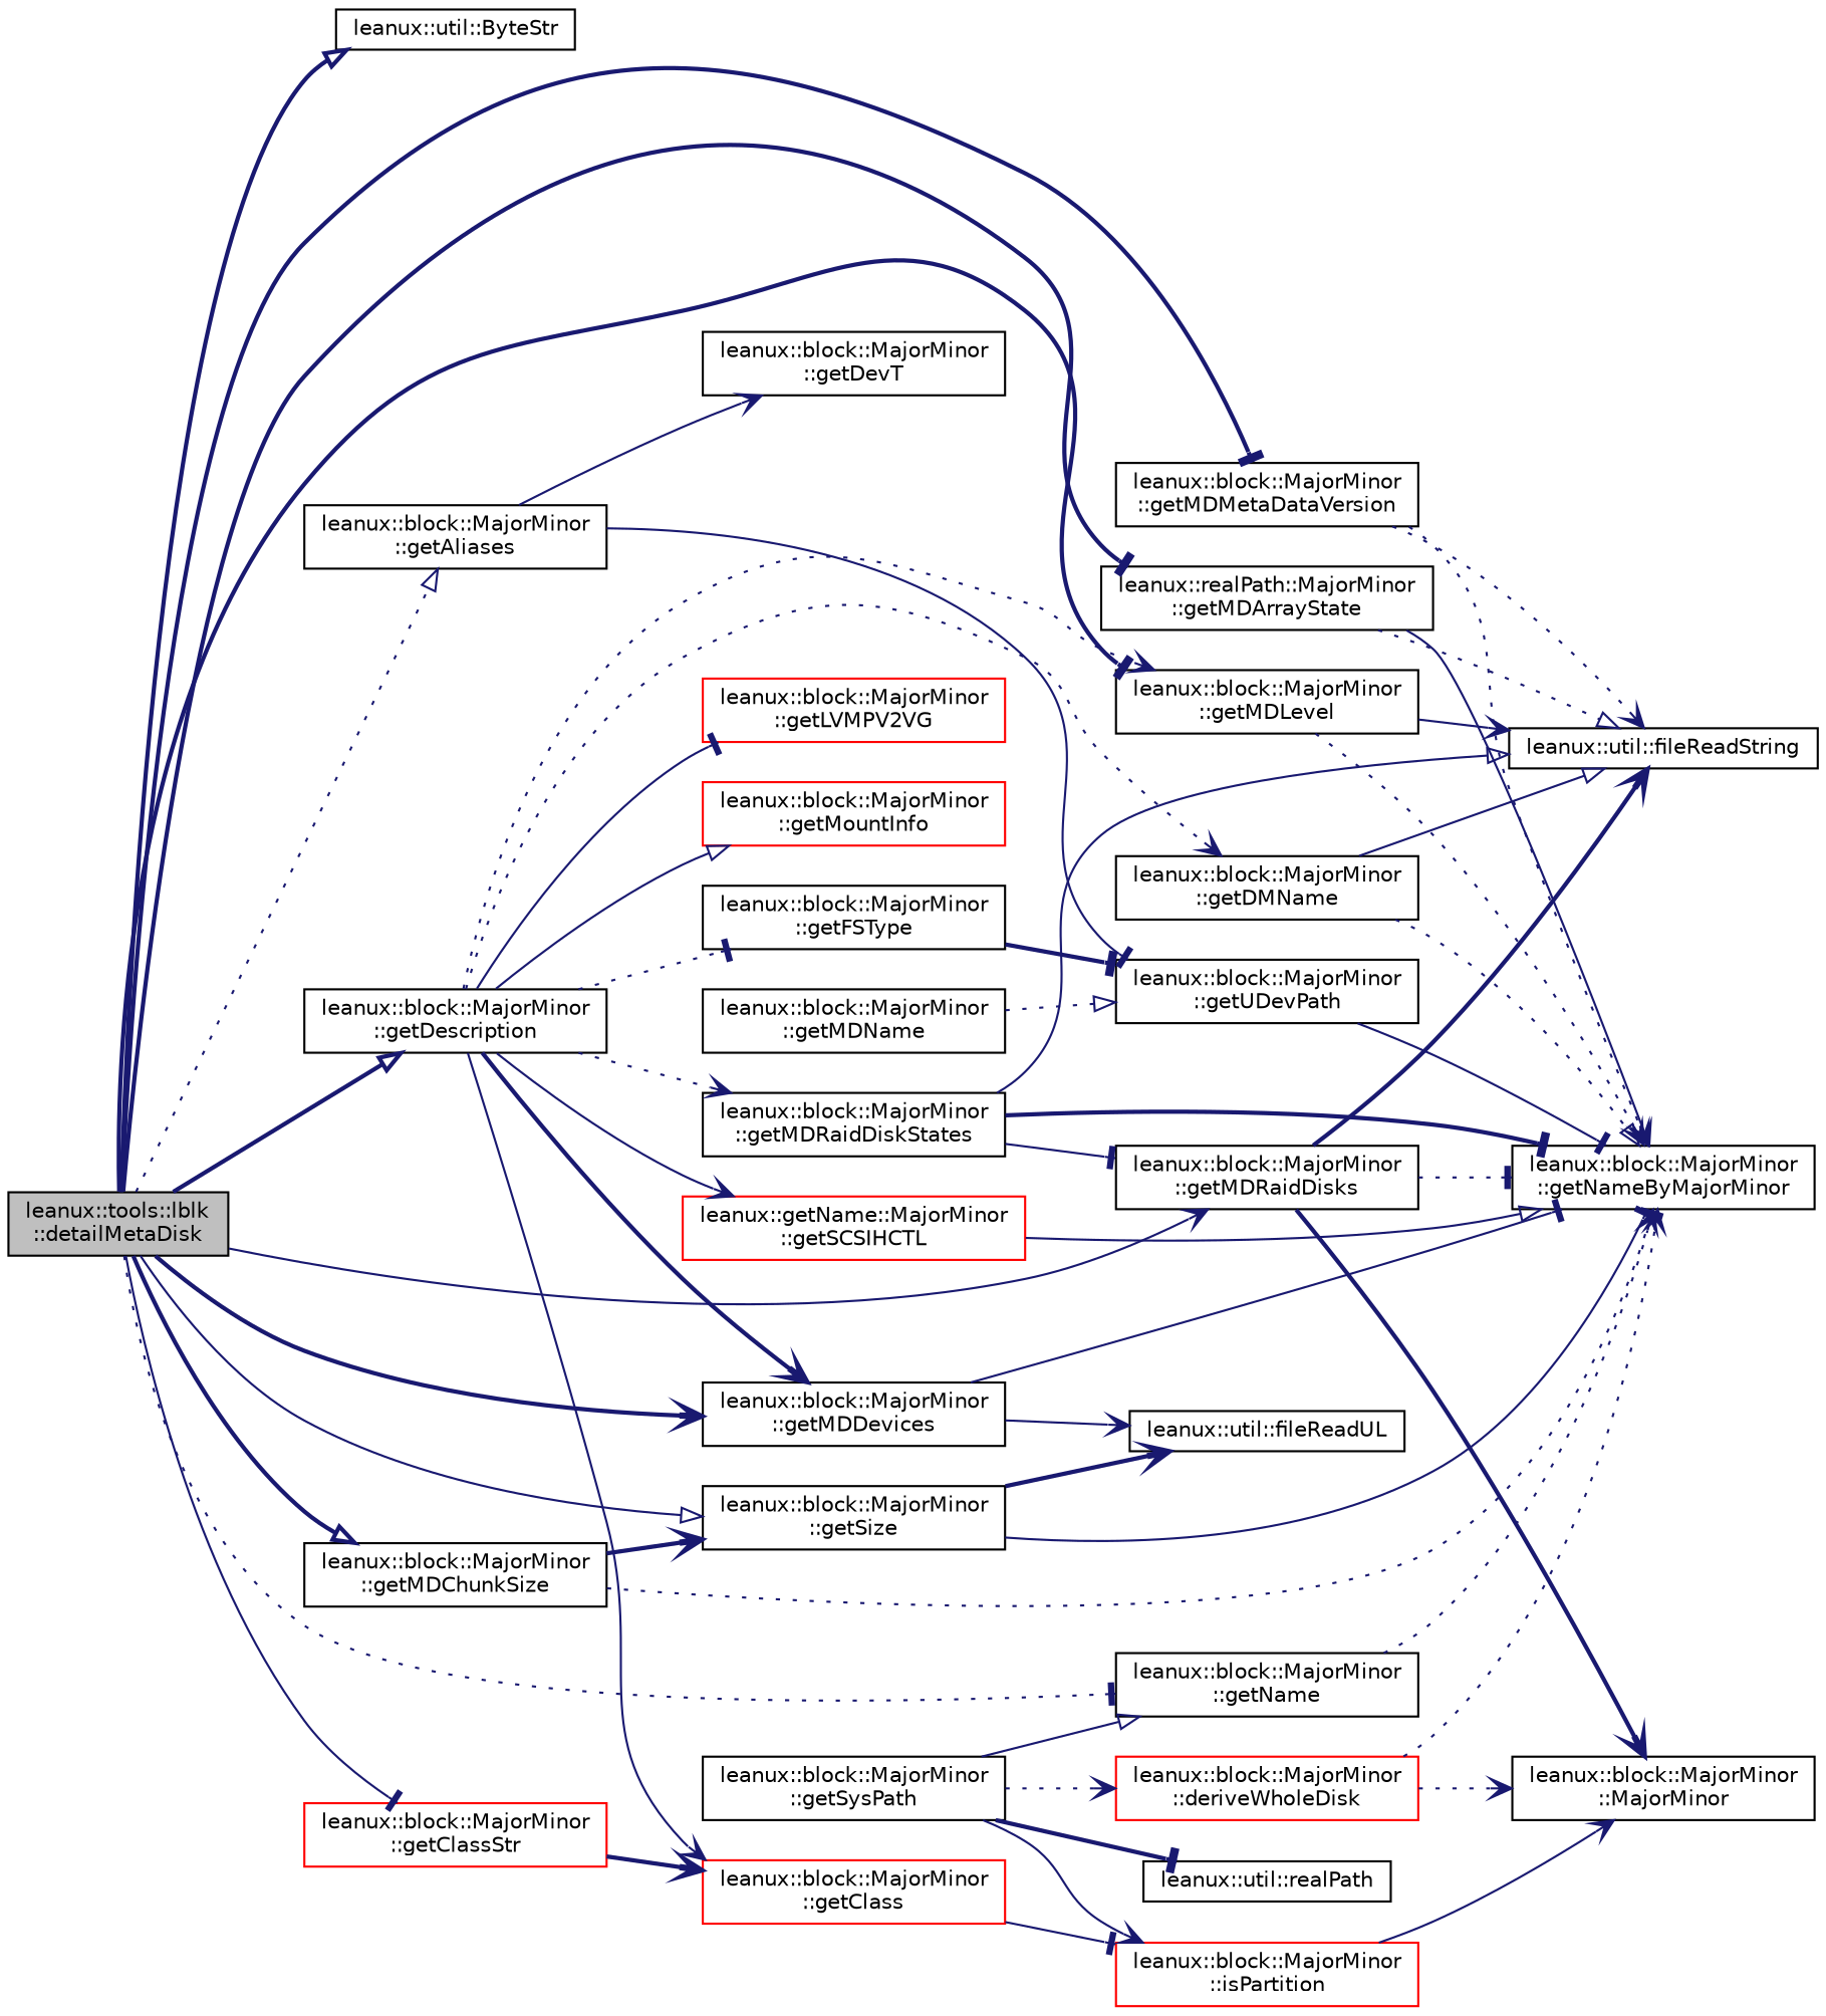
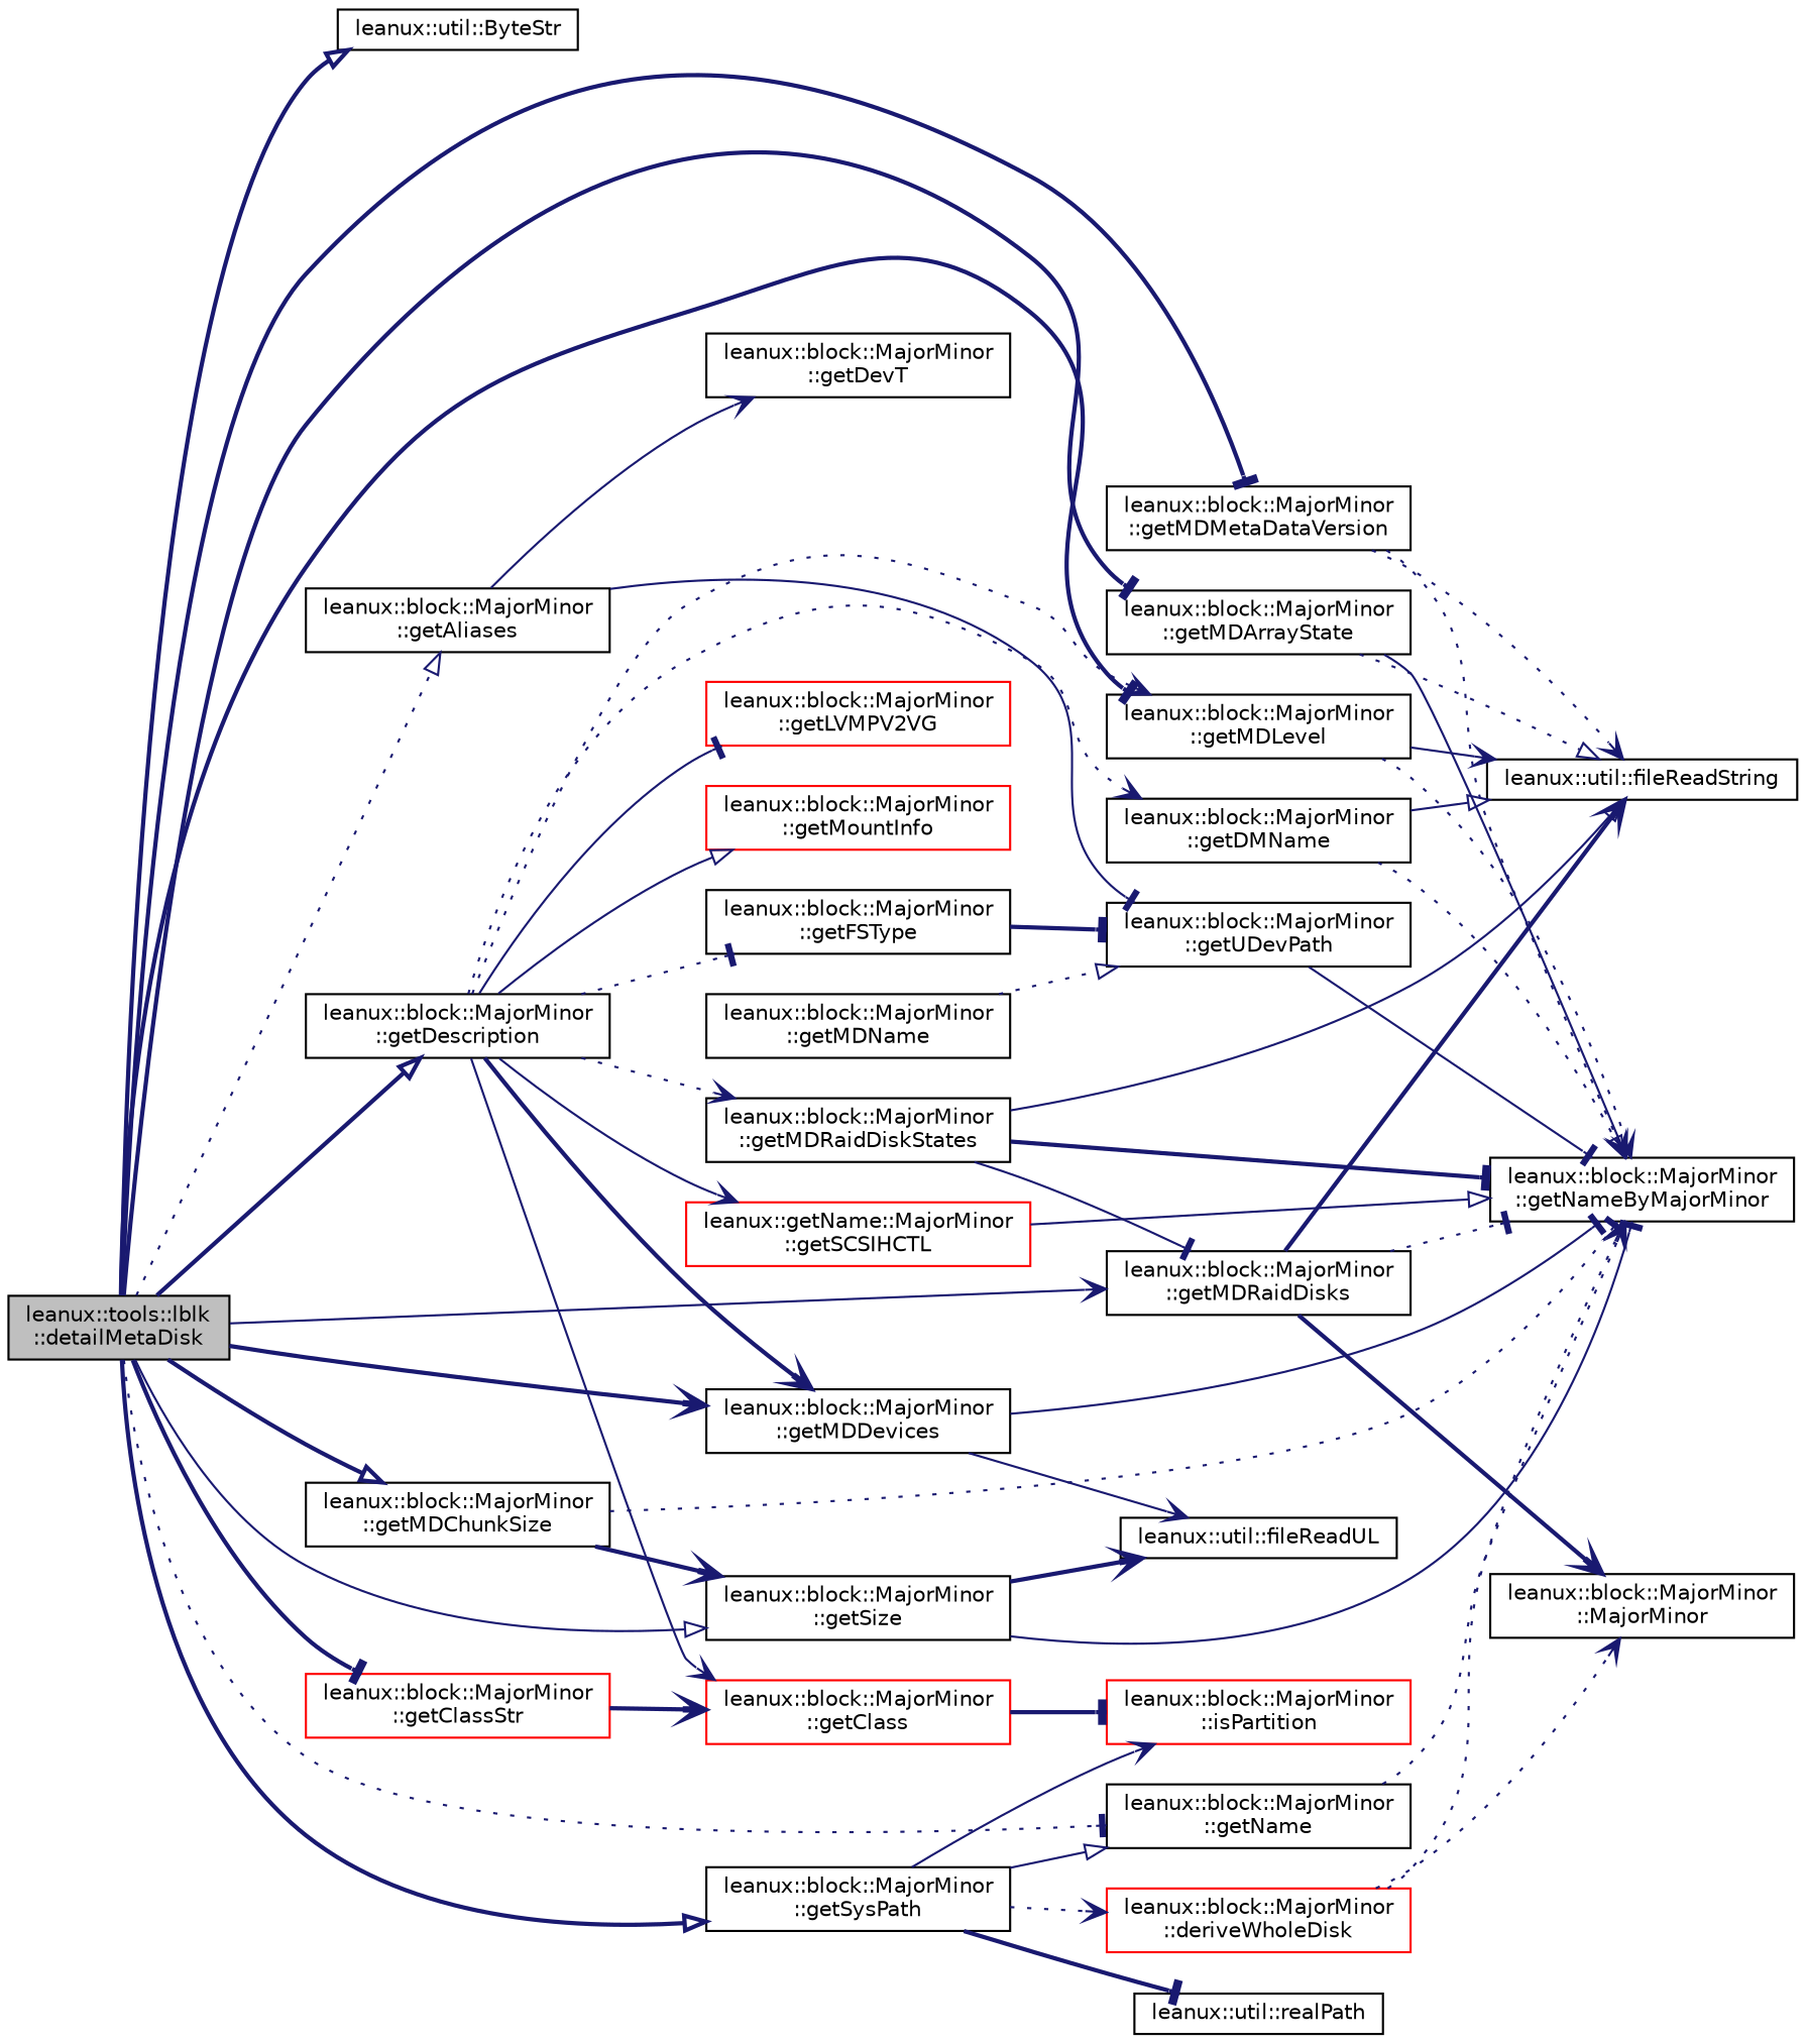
  digraph {
    rankdir=LR
    node [color=black fontname=Helvetica fontsize=10 shape=record]
    edge [arrowhead=vee color=midnightblue fontname=Helvetica fontsize=10 labelfontname=Helvetica labelfontsize=10 style=solid]
    n1 [fillcolor=grey75 fontcolor=black height=0.2 label="leanux::tools::lblk\l::detailMetaDisk" style=filled width=0.4]
    n2 [height=0.2 label="leanux::util::ByteStr" width=0.4]
    n3 [height=0.2 label="leanux::block::MajorMinor\l::getAliases" width=0.4]
    n4 [color=red height=0.2 label="leanux::block::MajorMinor\l::getClassStr" width=0.4]
    n5 [height=0.2 label="leanux::block::MajorMinor\l::getDescription" width=0.4]
    n6 [height=0.2 label="leanux::block::MajorMinor\l::getMDDevices" width=0.4]
    n7 [height=0.2 label="leanux::block::MajorMinor\l::getMDLevel" width=0.4]
-   n8 [height=0.2 label="leanux::realPath::MajorMinor\l::getMDArrayState" width=0.4]
+   n8 [height=0.2 label="leanux::block::MajorMinor\l::getMDArrayState" width=0.4]
    n9 [height=0.2 label="leanux::block::MajorMinor\l::getMDChunkSize" width=0.4]
    n10 [height=0.2 label="leanux::block::MajorMinor\l::getMDMetaDataVersion" width=0.4]
    n11 [height=0.2 label="leanux::block::MajorMinor\l::getMDRaidDisks" width=0.4]
    n12 [height=0.2 label="leanux::block::MajorMinor\l::getName" width=0.4]
    n13 [height=0.2 label="leanux::block::MajorMinor\l::getSize" width=0.4]
    n14 [height=0.2 label="leanux::block::MajorMinor\l::getSysPath" width=0.4]
    n15 [height=0.2 label="leanux::block::MajorMinor\l::getDevT" width=0.4]
    n16 [height=0.2 label="leanux::block::MajorMinor\l::getUDevPath" width=0.4]
    n17 [color=red height=0.2 label="leanux::block::MajorMinor\l::getClass" width=0.4]
    n18 [height=0.2 label="leanux::block::MajorMinor\l::getMDRaidDiskStates" width=0.4]
    n19 [height=0.2 label="leanux::block::MajorMinor\l::getDMName" width=0.4]
    n20 [height=0.2 label="leanux::block::MajorMinor\l::getFSType" width=0.4]
    n21 [color=red height=0.2 label="leanux::block::MajorMinor\l::getLVMPV2VG" width=0.4]
    n22 [color=red height=0.2 label="leanux::block::MajorMinor\l::getMountInfo" width=0.4]
    n23 [color=red height=0.2 label="leanux::getName::MajorMinor\l::getSCSIHCTL" width=0.4]
    n24 [height=0.2 label="leanux::block::MajorMinor\l::getNameByMajorMinor" width=0.4]
    n25 [height=0.2 label="leanux::util::fileReadUL" width=0.4]
    n26 [height=0.2 label="leanux::util::fileReadString" width=0.4]
    n27 [height=0.2 label="leanux::block::MajorMinor\l::getMDName" width=0.4]
    n28 [height=0.2 label="leanux::block::MajorMinor\l::MajorMinor" width=0.4]
    n29 [color=red height=0.2 label="leanux::block::MajorMinor\l::isPartition" width=0.4]
    n30 [color=red height=0.2 label="leanux::block::MajorMinor\l::deriveWholeDisk" width=0.4]
    n31 [height=0.2 label="leanux::util::realPath" width=0.4]
    n1 -> n2 [arrowhead=onormal style=bold]
    n1 -> n3 [arrowhead=onormal style=dotted]
-   n1 -> n4 [arrowhead=tee]
+   n1 -> n4 [arrowhead=tee style=bold]
    n1 -> n5 [arrowhead=onormal style=bold]
    n1 -> n6 [style=bold]
    n1 -> n7 [arrowhead=tee style=bold]
    n1 -> n8 [arrowhead=tee style=bold]
    n1 -> n9 [arrowhead=onormal style=bold]
    n1 -> n10 [arrowhead=tee style=bold]
    n1 -> n11
    n1 -> n12 [arrowhead=tee style=dotted]
    n1 -> n13 [arrowhead=onormal]
+   n1 -> n14 [arrowhead=onormal style=bold]
    n3 -> n15
    n3 -> n16 [arrowhead=tee]
    n4 -> n17 [style=bold]
    n5 -> n6 [style=bold]
    n5 -> n7 [style=dotted]
    n5 -> n17
    n5 -> n18 [style=dotted]
    n5 -> n19 [style=dotted]
    n5 -> n20 [arrowhead=tee style=dotted]
    n5 -> n21 [arrowhead=tee]
    n5 -> n22 [arrowhead=onormal]
    n5 -> n23
    n6 -> n24 [arrowhead=tee]
    n6 -> n25
    n7 -> n24 [style=dotted]
    n7 -> n26
    n8 -> n24
    n8 -> n26 [arrowhead=onormal style=dotted]
    n9 -> n13 [style=bold]
    n9 -> n24 [arrowhead=tee style=dotted]
    n10 -> n24 [style=dotted]
    n10 -> n26 [style=dotted]
    n11 -> n24 [arrowhead=tee style=dotted]
    n11 -> n26 [style=bold]
    n11 -> n28 [style=bold]
    n12 -> n24 [style=dotted]
    n13 -> n24 [arrowhead=tee]
    n13 -> n25 [style=bold]
    n14 -> n12 [arrowhead=onormal]
    n14 -> n29
    n14 -> n30 [style=dotted]
    n14 -> n31 [arrowhead=tee style=bold]
    n16 -> n24 [arrowhead=tee]
-   n17 -> n29 [arrowhead=tee]
+   n17 -> n29 [arrowhead=tee style=bold]
    n18 -> n11 [arrowhead=tee]
    n18 -> n24 [arrowhead=tee style=bold]
    n18 -> n26 [arrowhead=onormal]
    n19 -> n24 [arrowhead=onormal style=dotted]
    n19 -> n26 [arrowhead=onormal]
    n20 -> n16 [arrowhead=tee style=bold]
    n23 -> n24 [arrowhead=onormal]
    n27 -> n16 [arrowhead=onormal style=dotted]
-   n29 -> n28
    n30 -> n24 [style=dotted]
    n30 -> n28 [style=dotted]
  }
